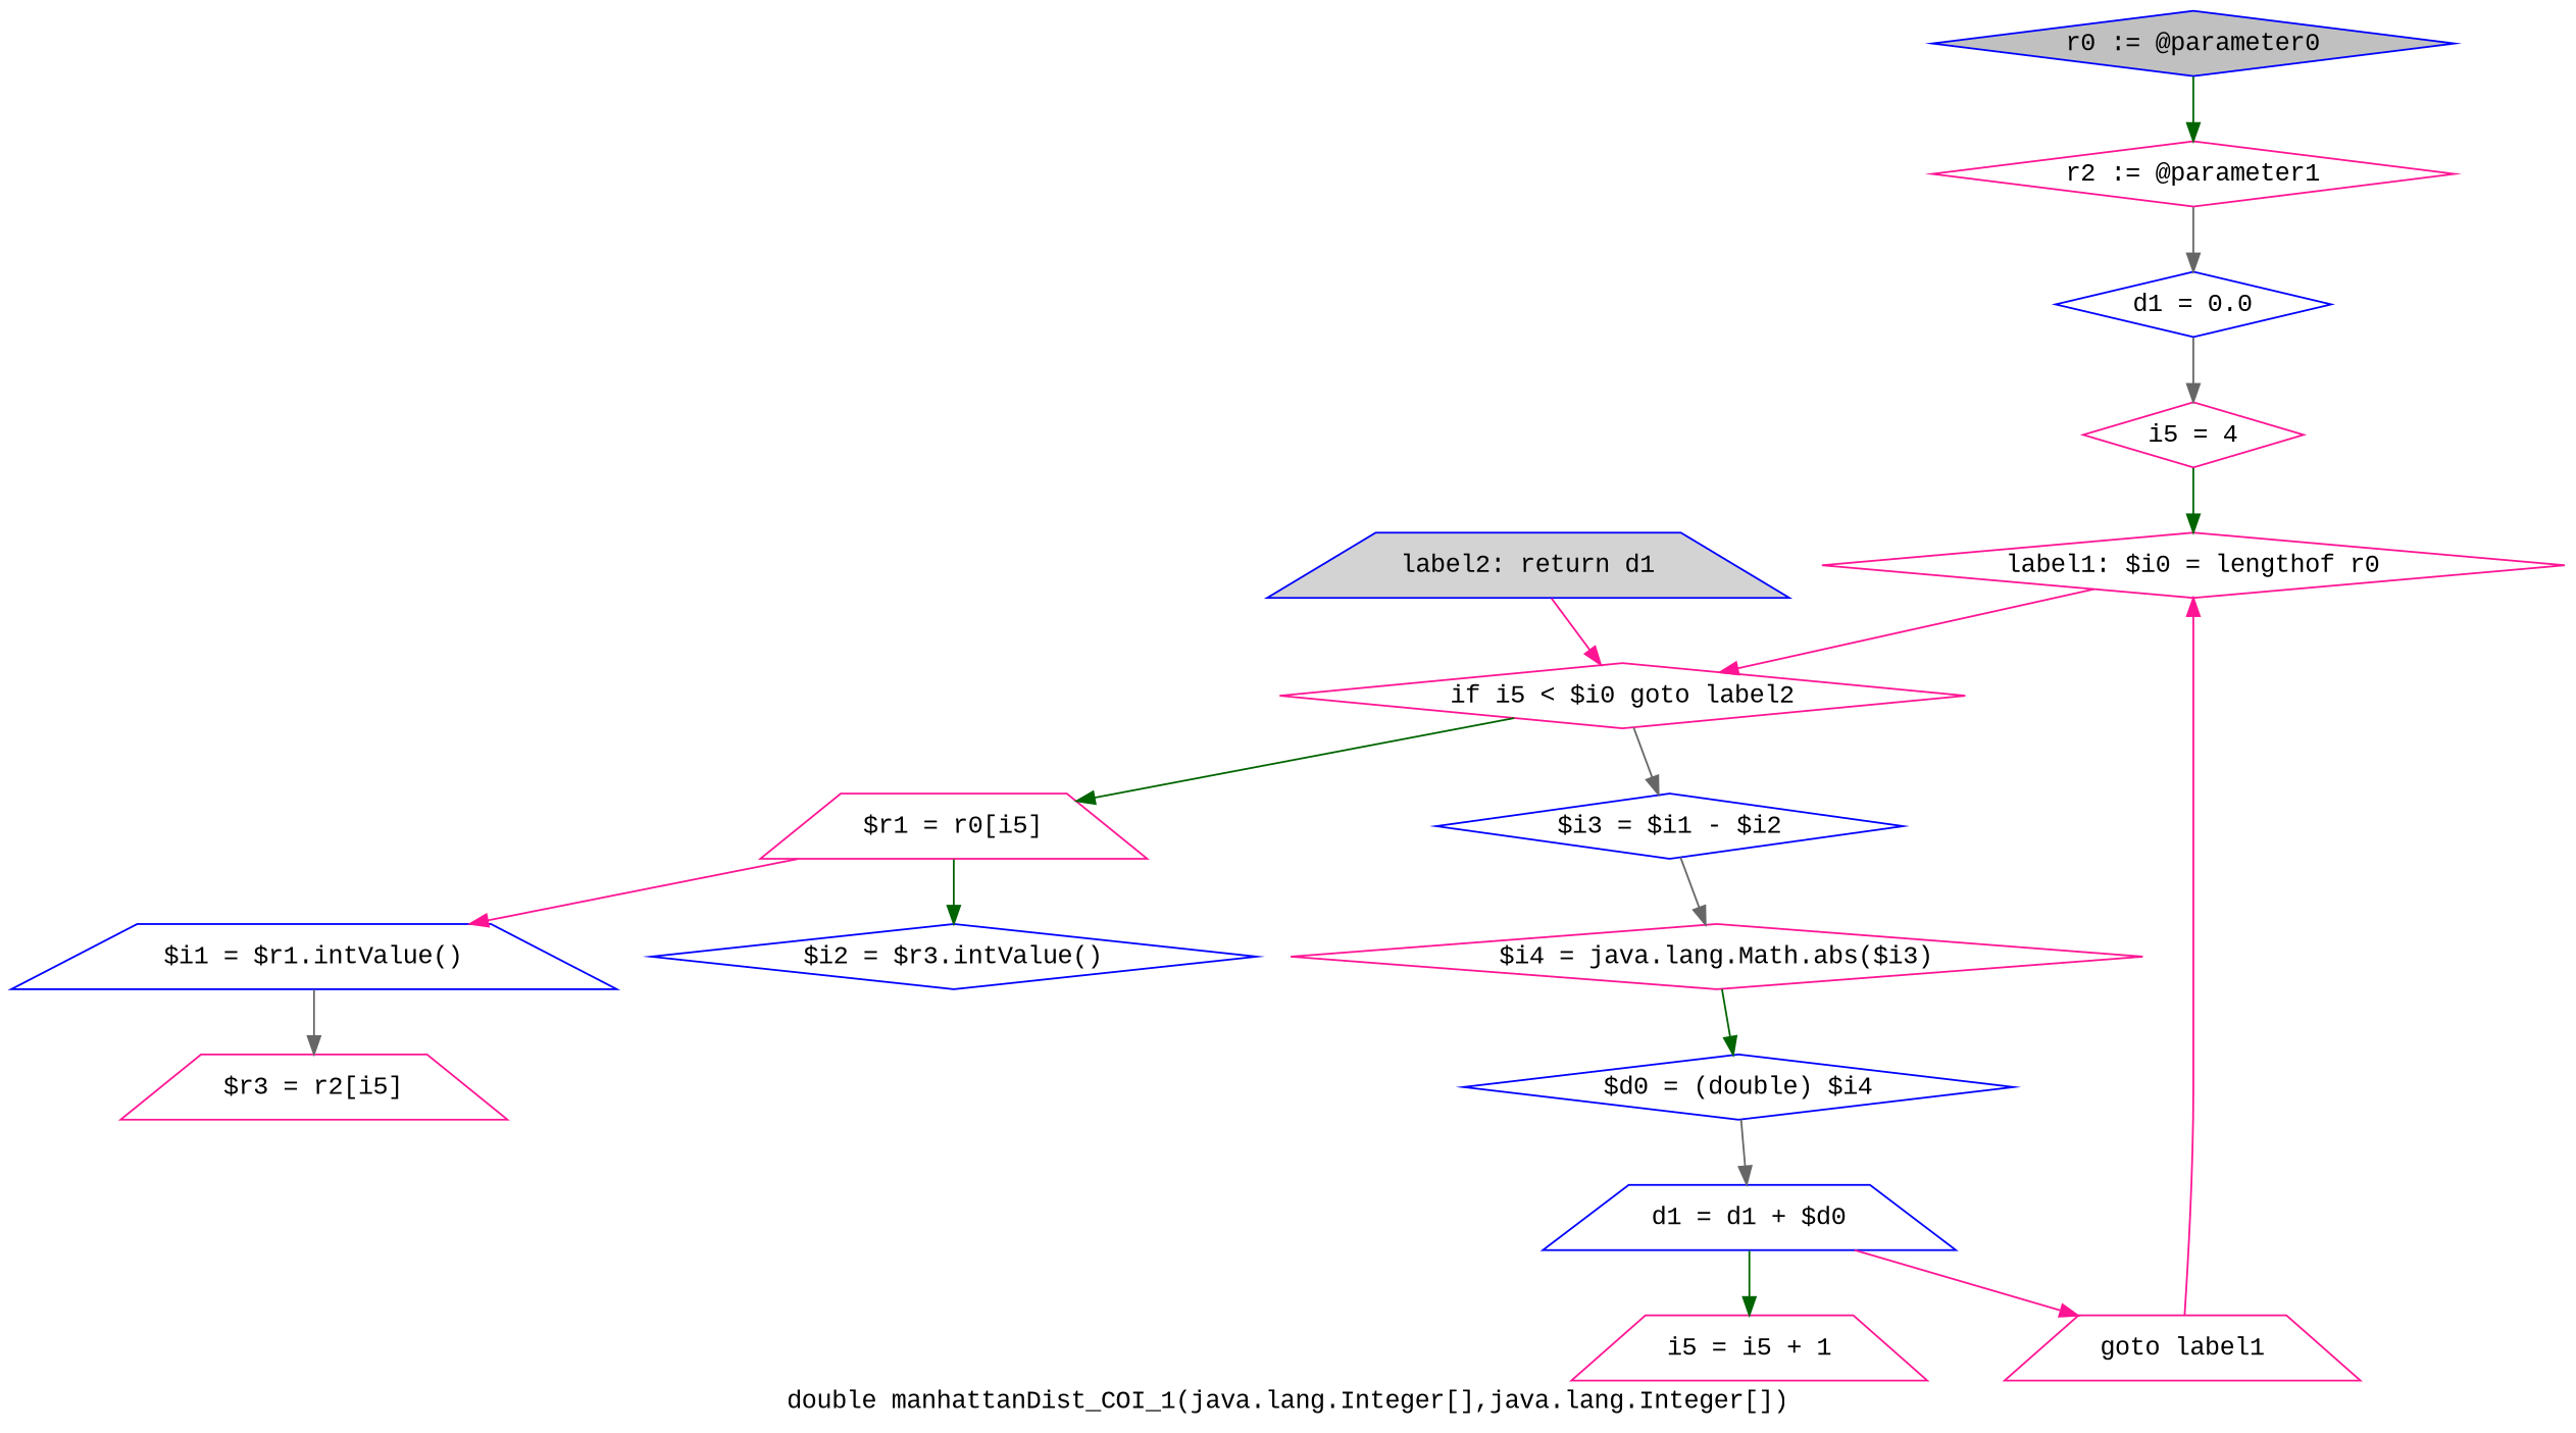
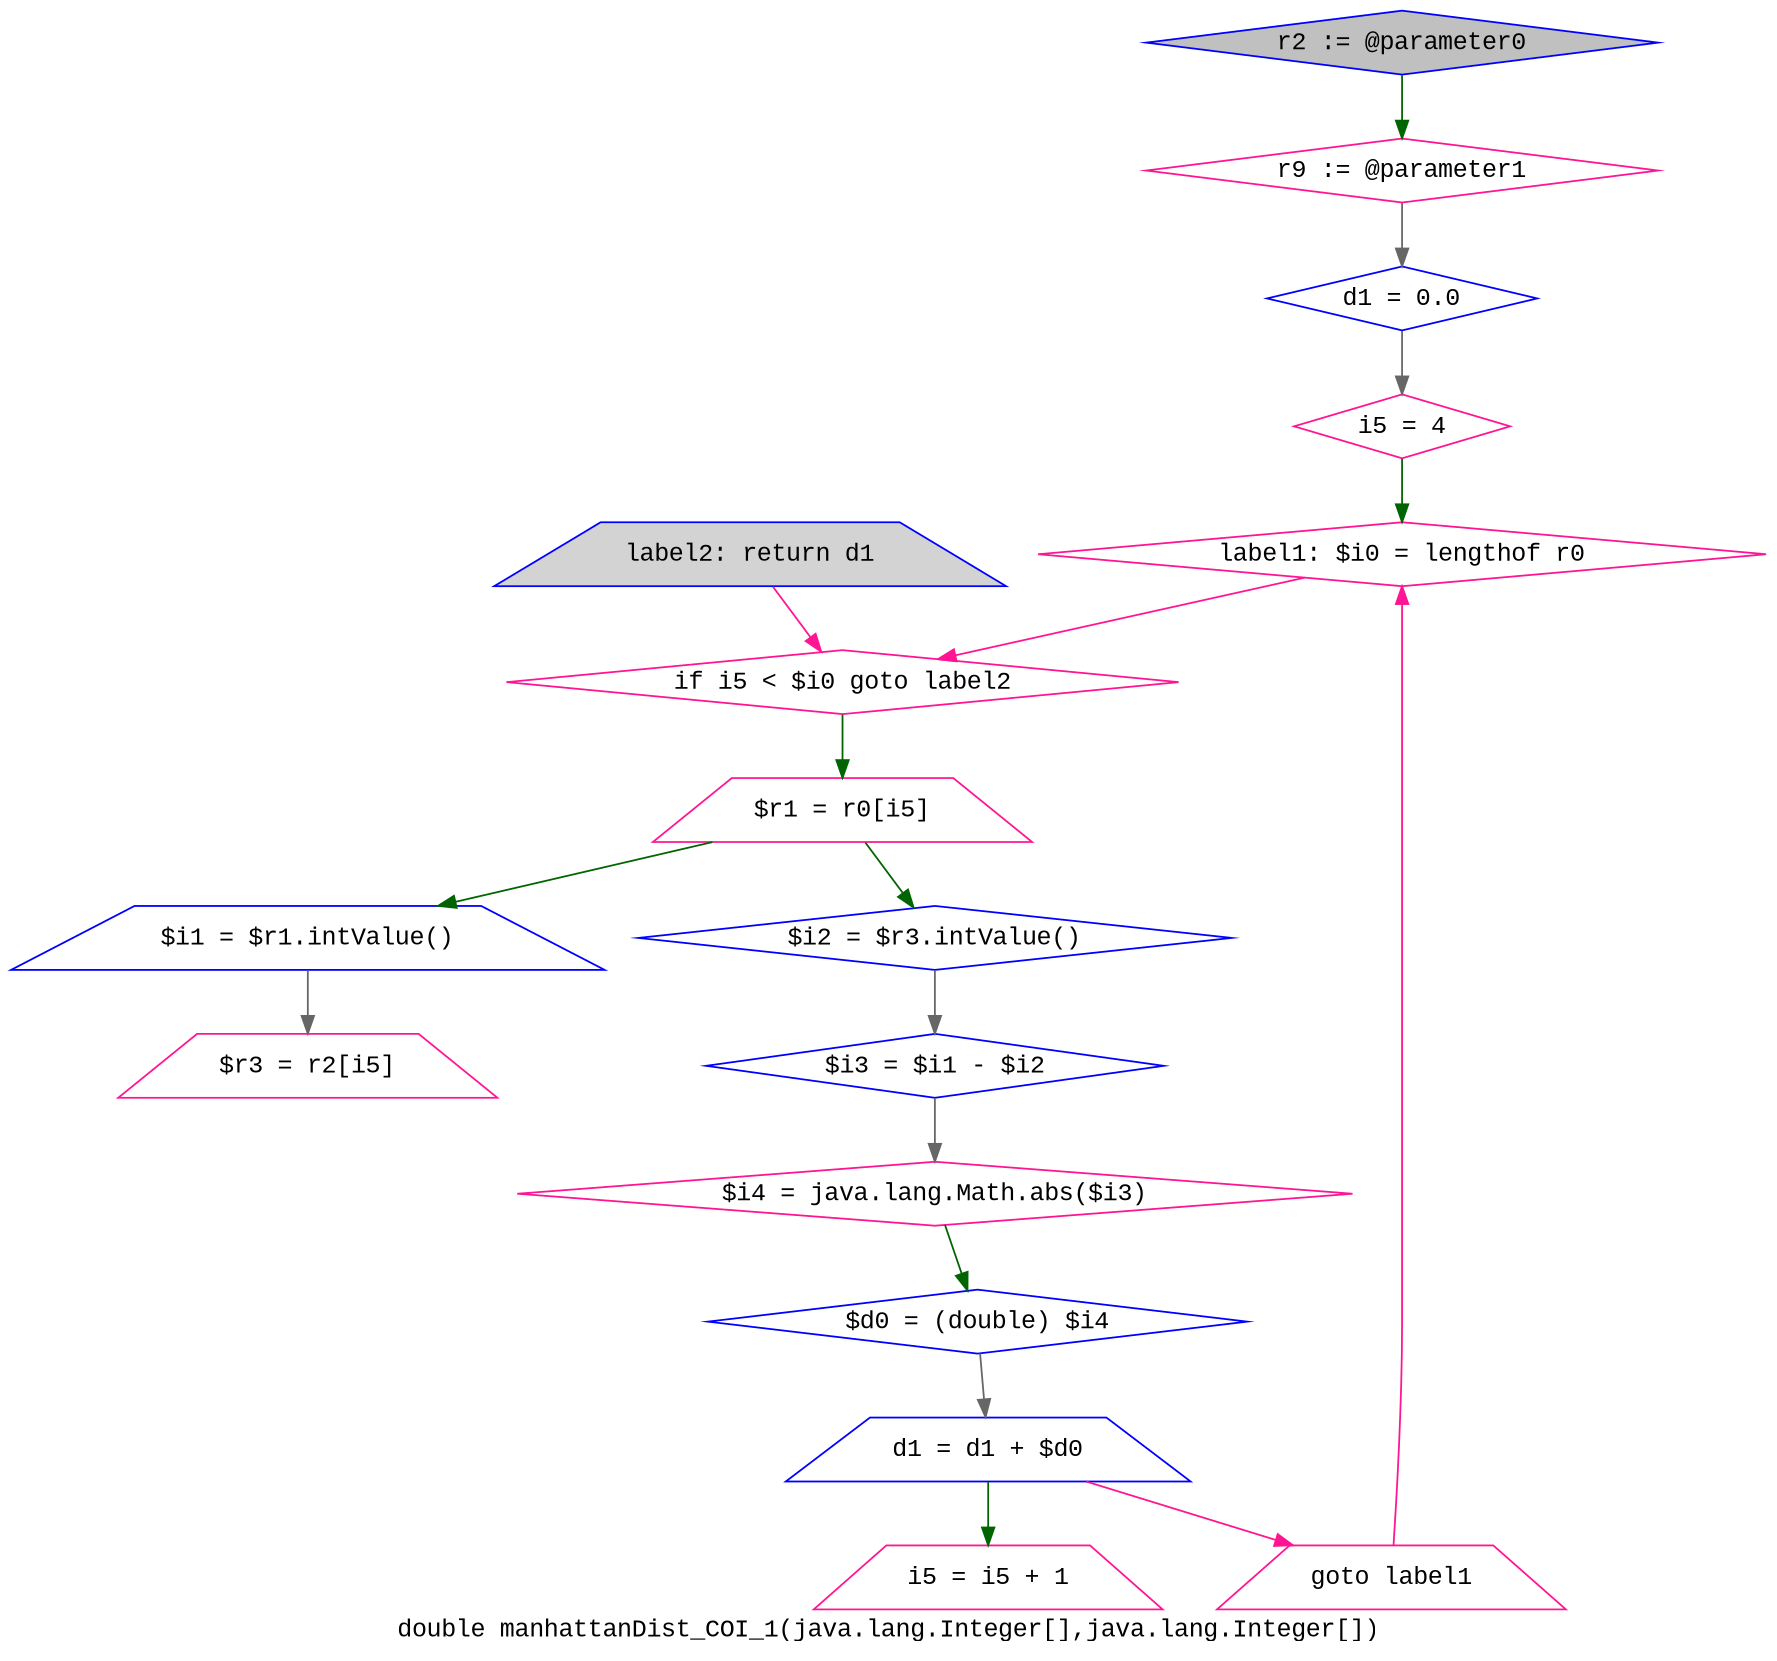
  digraph {
    fontname="Liberation Mono"
    label="double manhattanDist_COI_1(java.lang.Integer[],java.lang.Integer[])"
    node [color=deeppink fontname="Liberation Mono" shape=diamond]
    edge [color=darkgreen fontname="Liberation Mono"]
-   n1 [color=blue fillcolor=gray label="r0 := @parameter0" style=filled]
-   n2 [label="r2 := @parameter1"]
+   n1 [color=blue fillcolor=gray label="r2 := @parameter0" style=filled]
+   n2 [label="r9 := @parameter1"]
    n3 [color=blue label="d1 = 0.0"]
    n4 [label="i5 = 4"]
    n5 [label="label1: $i0 = lengthof r0"]
    n6 [label="if i5 < $i0 goto label2"]
    n7 [label="$r1 = r0[i5]" shape=trapezium]
    n8 [color=blue label="$i1 = $r1.intValue()" shape=trapezium]
    n9 [color=blue label="$i2 = $r3.intValue()"]
    n10 [color=blue fillcolor=lightgray label="label2: return d1" shape=trapezium style=filled]
    n11 [label="$r3 = r2[i5]" shape=trapezium]
    n12 [color=blue label="$i3 = $i1 - $i2"]
    n13 [label="$i4 = java.lang.Math.abs($i3)"]
    n14 [color=blue label="$d0 = (double) $i4"]
    n15 [color=blue label="d1 = d1 + $d0" shape=trapezium]
    n16 [label="i5 = i5 + 1" shape=trapezium]
    n17 [label="goto label1" shape=trapezium]
    n1 -> n2
    n2 -> n3 [color=gray40]
    n3 -> n4 [color=gray40]
    n4 -> n5
    n5 -> n6 [color=deeppink]
    n6 -> n7
-   n7 -> n8 [color=deeppink]
+   n7 -> n8
    n7 -> n9
    n8 -> n11 [color=gray40]
-   n6 -> n12 [color=gray40]
+   n9 -> n12 [color=gray40]
    n10 -> n6 [color=deeppink]
    n12 -> n13 [color=gray40]
    n13 -> n14
    n14 -> n15 [color=gray40]
    n15 -> n16
    n15 -> n17 [color=deeppink]
    n17 -> n5 [color=deeppink]
  }
